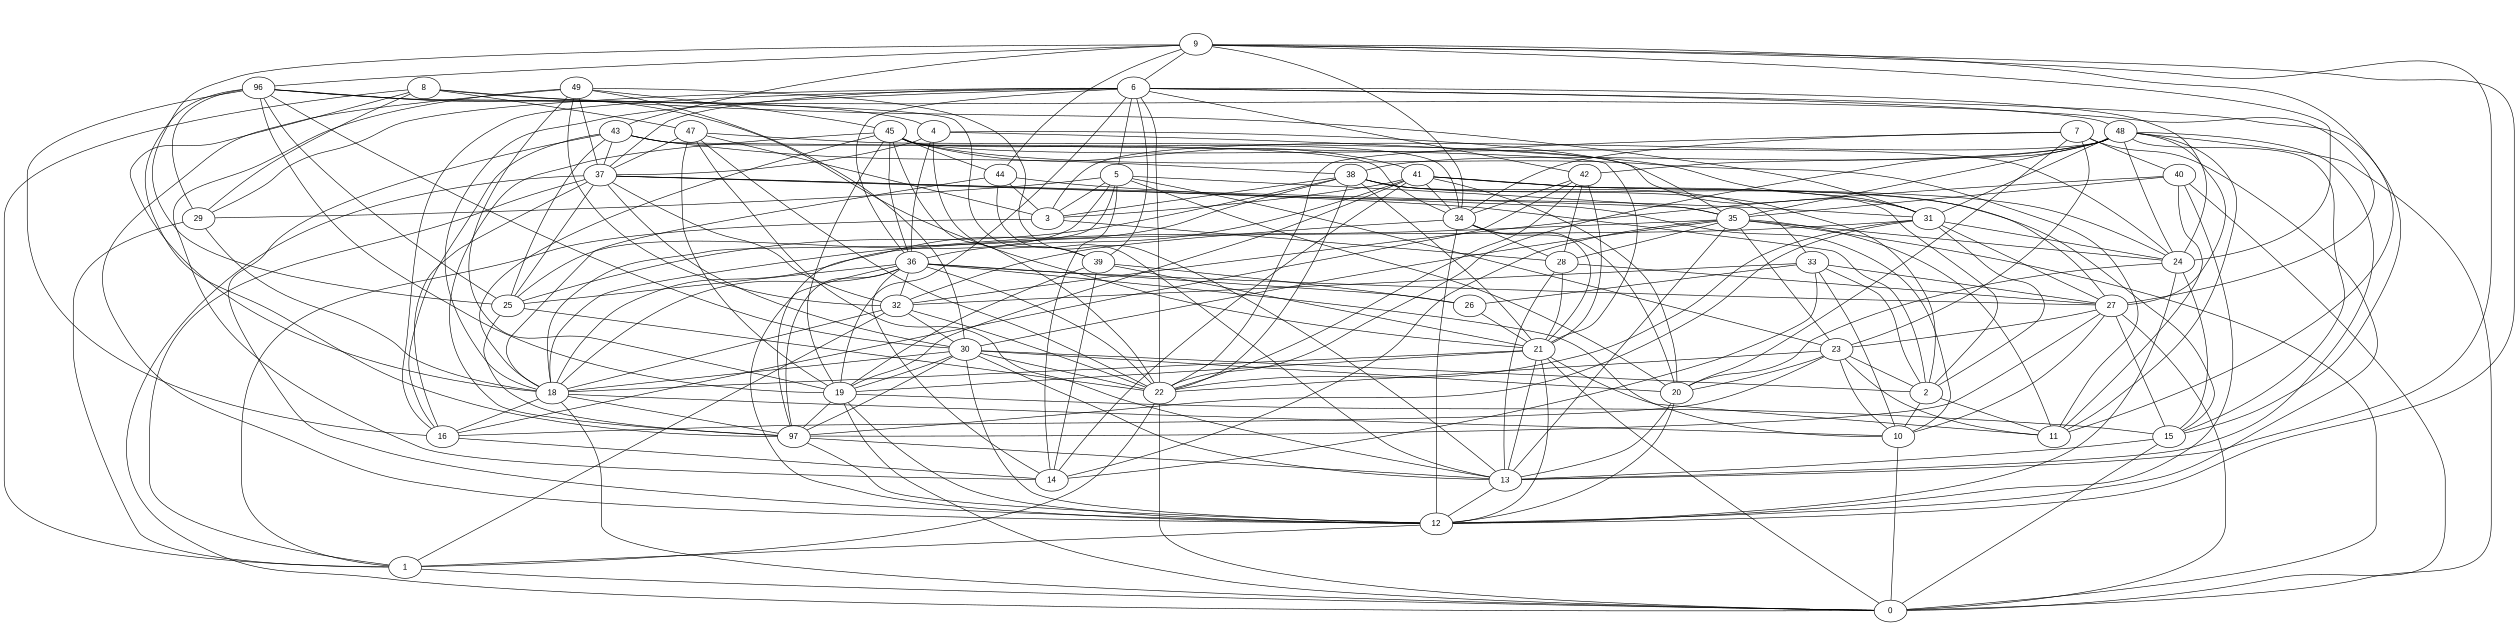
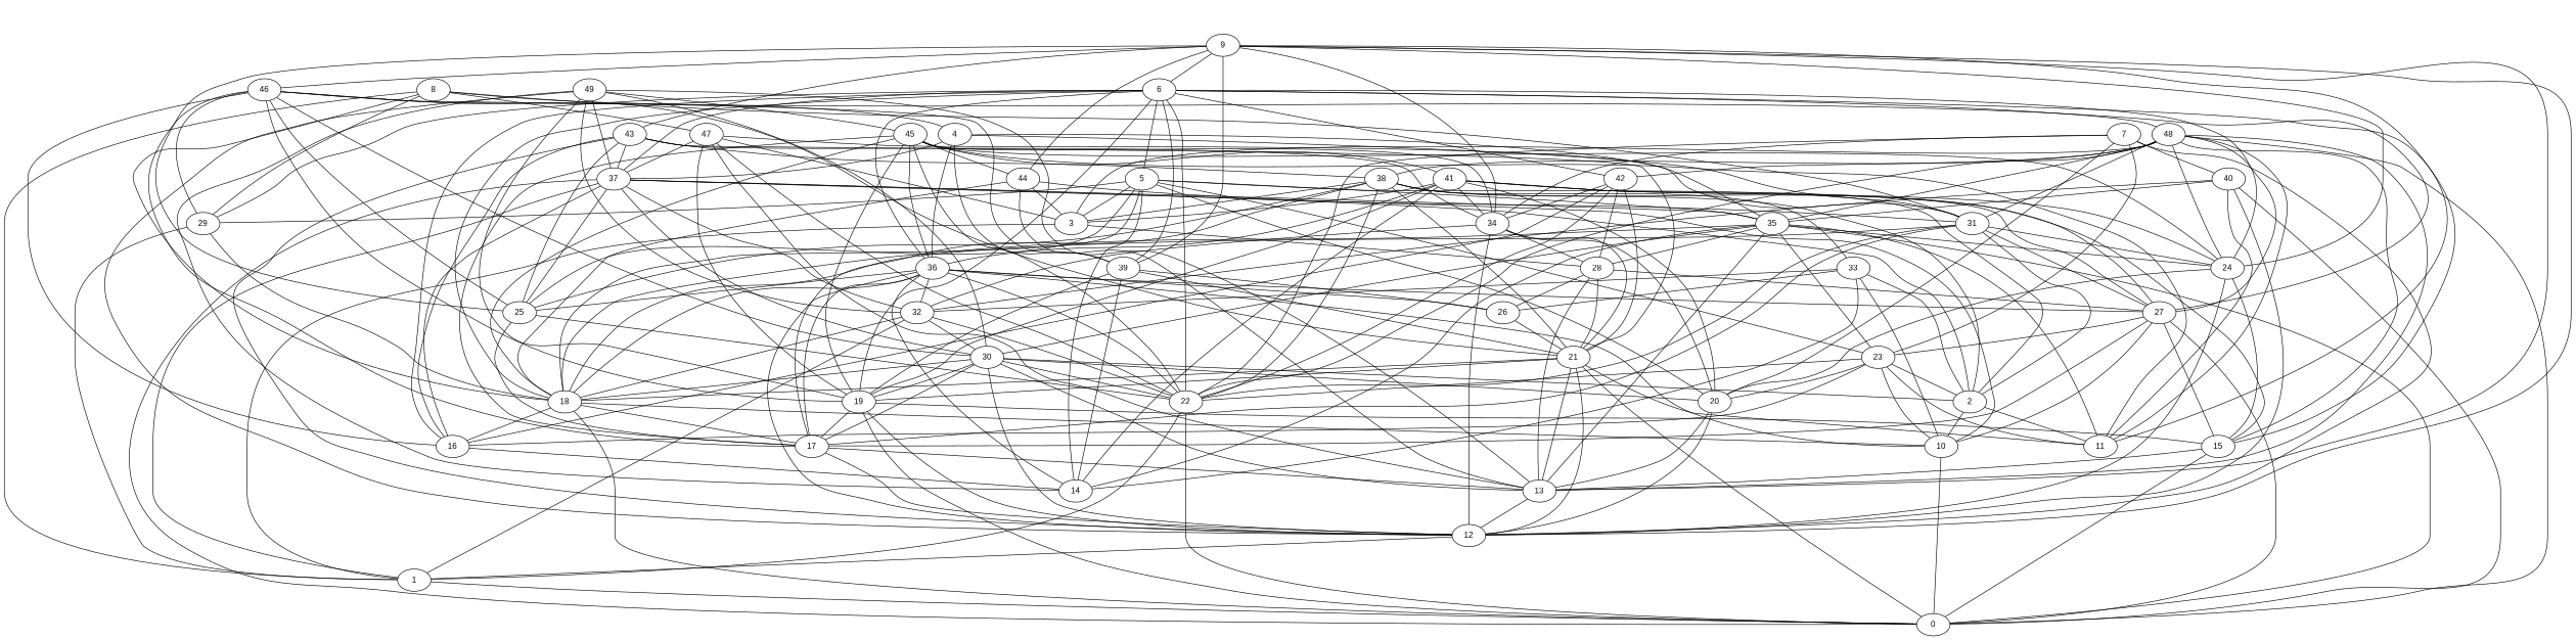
  digraph {
    fontname="Liberation Sans"
    node [fontname="Liberation Sans"]
    edge [color=black dir=none fontname="Liberation Sans"]
    9
    24
    43
-   46 [label=96]
+   46
    12
    11
    13
    34
    39
    25
    44
    6
    15
    20
    16
    21
    37
    38
    29
    30
-   17 [label=97]
+   17
    19
    4
    1
    18
    0
    10
    8
    31
    27
    47
    22
    2
    35
    28
    23
    14
    26
    5
    3
    49
    32
    45
    42
    36
    33
    7
    40
    41
    48
    subgraph sub_1 {
      9
      24
      43
      46
      12
      11
      13
      34
      39
      25
      44
      6
      15
      20
      16
      21
      37
      38
      29
      30
      17
      19
      4
      1
      18
      0
      10
      8
      31
      27
      47
      22
      2
      35
      28
      23
      14
      26
      5
      3
      49
      32
      45
      42
      36
      33
      7
      40
      41
      48
    }
    9 -> 24
    9 -> 43
    9 -> 46
    9 -> 12
    9 -> 11
    9 -> 13
    9 -> 34
+   9 -> 39
    9 -> 25
    9 -> 44
    9 -> 6
    24 -> 12
    24 -> 15
    24 -> 20
    43 -> 12
    43 -> 34
    43 -> 25
    43 -> 16
    43 -> 21
    43 -> 37
    43 -> 38
    46 -> 39
    46 -> 25
    46 -> 16
    46 -> 21
    46 -> 29
    46 -> 30
    46 -> 17
    46 -> 19
    46 -> 4
    12 -> 1
    13 -> 12
    34 -> 12
    34 -> 20
    34 -> 21
    34 -> 28
    34 -> 32
    39 -> 21
    39 -> 19
    39 -> 14
    39 -> 26
    25 -> 17
    25 -> 22
    44 -> 13
    44 -> 18
    44 -> 31
    44 -> 3
    6 -> 24
    6 -> 39
    6 -> 15
    6 -> 16
    6 -> 37
    6 -> 29
    6 -> 19
    6 -> 18
    6 -> 22
    6 -> 5
    6 -> 42
    6 -> 36
    6 -> 48
    15 -> 13
    15 -> 0
    20 -> 12
    20 -> 13
    16 -> 14
    21 -> 12
    21 -> 11
    21 -> 13
    21 -> 19
    21 -> 18
    21 -> 0
    37 -> 25
    37 -> 16
    37 -> 30
    37 -> 1
    37 -> 0
    37 -> 10
    37 -> 2
    37 -> 35
    37 -> 32
    38 -> 25
    38 -> 15
    38 -> 21
    38 -> 17
    38 -> 22
    38 -> 2
    38 -> 3
    38 -> 33
    29 -> 1
    29 -> 18
    30 -> 12
    30 -> 13
    30 -> 20
    30 -> 17
    30 -> 19
    30 -> 18
    30 -> 22
    30 -> 2
    17 -> 12
    17 -> 13
    19 -> 12
    19 -> 15
    19 -> 17
    19 -> 0
    4 -> 39
    4 -> 37
    4 -> 31
    4 -> 35
    4 -> 36
    1 -> 0
    18 -> 16
    18 -> 17
    18 -> 0
    18 -> 10
    10 -> 0
    8 -> 29
    8 -> 1
    8 -> 18
    8 -> 31
    8 -> 27
    8 -> 47
    31 -> 24
    31 -> 17
    31 -> 18
    31 -> 27
    31 -> 22
    31 -> 2
    27 -> 15
    27 -> 17
    27 -> 0
    27 -> 10
    27 -> 23
    47 -> 13
    47 -> 37
    47 -> 19
    47 -> 31
    47 -> 22
    47 -> 3
    22 -> 1
    22 -> 0
    2 -> 11
    2 -> 10
    35 -> 24
    35 -> 11
    35 -> 13
    35 -> 30
    35 -> 18
    35 -> 0
    35 -> 28
    35 -> 23
    35 -> 14
    28 -> 13
    28 -> 21
    28 -> 27
+   28 -> 26
    23 -> 11
    23 -> 20
    23 -> 16
    23 -> 10
    23 -> 22
    23 -> 2
    26 -> 21
    5 -> 25
    5 -> 20
    5 -> 29
    5 -> 18
-   33 -> 27
+   5 -> 27
    5 -> 35
    5 -> 23
    5 -> 14
    5 -> 3
    3 -> 1
    3 -> 28
    49 -> 12
    49 -> 13
    49 -> 37
    49 -> 30
    49 -> 19
    49 -> 14
    49 -> 32
    49 -> 45
    32 -> 30
    32 -> 1
    32 -> 18
    32 -> 22
    45 -> 24
    45 -> 11
    45 -> 34
    45 -> 44
    45 -> 17
    45 -> 19
    45 -> 18
    45 -> 22
    45 -> 36
    45 -> 41
    42 -> 34
    42 -> 16
    42 -> 21
    42 -> 22
    42 -> 28
    36 -> 12
    36 -> 25
    36 -> 17
    36 -> 18
    36 -> 10
    36 -> 27
    36 -> 22
    36 -> 14
    36 -> 26
    36 -> 32
    33 -> 10
    33 -> 2
    33 -> 14
    33 -> 26
    33 -> 32
    7 -> 12
    7 -> 34
    7 -> 20
    7 -> 22
    7 -> 23
    7 -> 40
    40 -> 12
    40 -> 11
    40 -> 0
    40 -> 35
    40 -> 32
    41 -> 24
    41 -> 34
    41 -> 20
    41 -> 19
    41 -> 27
    41 -> 2
    41 -> 14
    41 -> 3
    41 -> 36
    48 -> 24
    48 -> 11
    48 -> 13
    48 -> 15
    48 -> 38
    48 -> 0
    48 -> 31
    48 -> 27
    48 -> 22
    48 -> 35
    48 -> 3
    48 -> 42
  }
